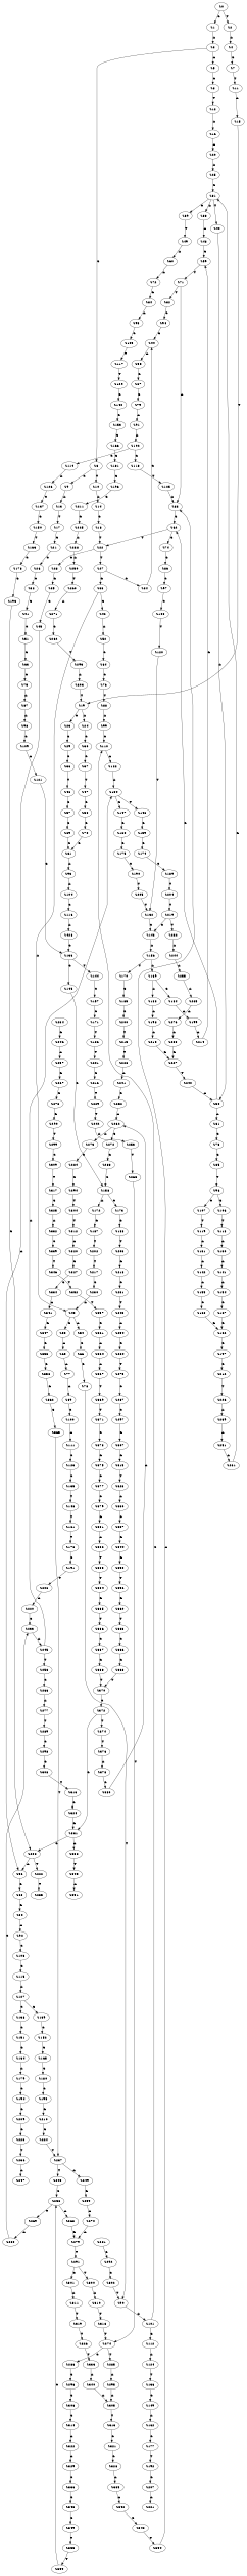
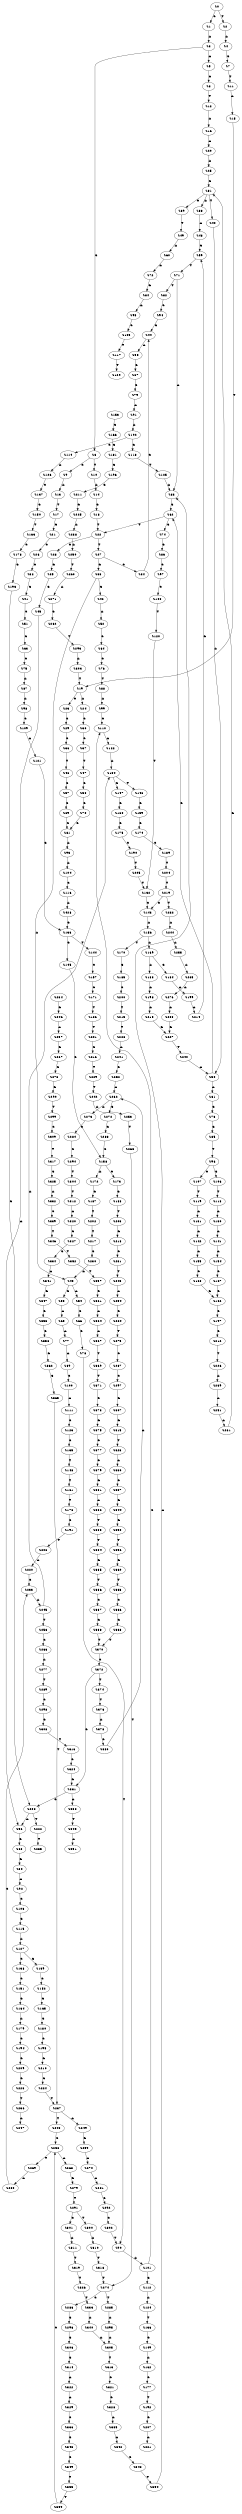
  strict digraph {
    S0
    S1
    S2
    S3
    S4
    S5
    S6
    S7
    S8
    S9
    S10
    S11
    S12
    S13
    S14
    S15
    S16
    S17
    S18
    S19
    S20
    S21
    S22
    S23
    S24
    S25
    S26
    S27
    S28
    S29
    S30
    S31
    S32
    S33
    S34
    S35
    S36
    S37
    S38
    S39
    S40
    S41
    S42
    S43
    S44
    S45
    S46
    S47
    S48
    S49
    S50
    S51
    S52
    S53
    S54
    S55
    S56
    S57
    S58
    S59
    S60
    S61
    S62
    S63
    S64
    S65
    S66
    S67
    S68
    S69
    S70
    S71
    S72
    S73
    S74
    S75
    S76
    S77
    S78
    S79
    S80
    S81
    S82
    S83
    S84
    S85
    S86
    S87
    S88
    S89
    S90
    S91
    S92
    S93
    S94
    S95
    S96
    S97
    S98
    S99
    S100
    S101
    S102
    S103
    S104
    S105
    S106
    S107
    S108
    S109
    S110
    S111
    S112
    S113
    S114
    S115
    S116
    S117
    S118
    S119
    S120
    S121
    S122
    S123
    S124
    S125
    S126
    S127
    n129 [label=S428]
    S129
    S130
    S131
    S132
    S133
    S134
    S135
    S136
    S137
    S138
    S139
-   S140
    S141
    S142
    S143
    S144
    S145
    S146
    S147
    S148
    S149
    S150
    S151
    S152
    S153
    S154
    S155
    S156
    S157
    S158
    S159
    S160
    S161
    S162
    S163
    S164
    S165
    S166
    S167
    S168
    S169
    S170
    S171
    S172
    S173
    S174
    S175
    S176
    S177
    S178
    S179
    S180
    S181
    S182
    S183
    S184
    S185
    S186
    S187
    S188
    S189
    S190
    S191
    S192
    S193
    S194
    S195
    S196
    S197
    S198
    S199
    S200
    S201
    S202
    S203
    S204
    S205
    S206
    S207
    S208
    S209
    S210
    S211
    S212
    S213
    S214
    S215
    S216
    S217
    S218
    S219
    S220
    S221
    S222
    S223
    S224
    S225
    S226
    S227
    S228
    S229
    S230
    S231
    S232
    S233
    S235
    S236
    S237
    S238
    S239
    S240
    S241
    S242
    S243
    S244
    S245
    S234
    S246
    S247
    S248
    S249
    S250
    S251
    S252
    S253
    S254
    S255
    S256
    S257
    S258
    S259
    S260
    S261
    S262
    S263
    S264
    S265
    S266
    S267
    S268
    S269
    S270
    S271
    S272
    S273
    S274
    S275
    S276
    S277
    S278
    S279
    S280
    S281
    S282
    S283
    S284
    S285
    S286
    S287
    S288
    S289
    S290
    S291
    S292
    S293
    S294
    S295
    S296
    S297
    S298
    S299
    S300
    S301
    S302
    S303
    S304
    S305
    S306
    S307
    S308
    S309
    S310
    S311
    S312
    S313
    S314
    S315
    S316
    S317
    S318
    S319
    S320
    S321
    S322
    S323
    S324
    S325
    S326
    S327
    S328
    S329
    S330
    S331
    S332
    S333
    S334
    S335
    S336
    S337
    S338
    S339
    S340
    S341
    S342
    S343
    S344
    S345
    S346
    S347
    S348
    S349
    S350
    S351
    S352
    S353
    S354
    S355
    S356
    S357
    S358
    S359
    S360
    S361
    S362
    S363
    S364
    S365
    S366
    S367
    S368
    S369
    S370
    S371
    S372
    S373
    S374
    S375
    S376
    S377
    S378
    S379
    S380
    S381
    S382
    S383
    S384
    S385
    S386
    S387
    S388
    S0 -> S1 [label=C]
    S0 -> S2 [label=T]
    S1 -> S3 [label=A]
    S2 -> S4 [label=A]
    S3 -> S5 [label=A]
    S3 -> S6 [label=G]
    S4 -> S7 [label=G]
    S5 -> S8 [label=C]
    S6 -> S9 [label=C]
    S6 -> S10 [label=T]
    S7 -> S11 [label=T]
    S8 -> S12 [label=T]
    S9 -> S13 [label=A]
    S10 -> S14 [label=A]
    S11 -> S15 [label=A]
    S12 -> S16 [label=A]
    S13 -> S17 [label=T]
    S14 -> S18 [label=G]
    S15 -> S19 [label=T]
    S16 -> S20 [label=A]
    S17 -> S21 [label=G]
    S18 -> S22 [label=T]
    S19 -> S23 [label=C]
    S19 -> S24 [label=A]
    S20 -> S25 [label=A]
    S21 -> S26 [label=C]
    S22 -> S27 [label=T]
    S22 -> S28 [label=C]
    S23 -> S29 [label=C]
    S24 -> S30 [label=C]
    S25 -> S31 [label=G]
    S26 -> S32 [label=C]
    S27 -> S33 [label=G]
    S27 -> S34 [label=C]
    S28 -> S35 [label=G]
    S29 -> S36 [label=C]
    S30 -> S37 [label=C]
    S31 -> S38 [label=A]
    S31 -> S39 [label=C]
    S31 -> S40 [label=T]
    S32 -> S41 [label=G]
    S33 -> S42 [label=G]
    S33 -> S43 [label=A]
    S34 -> S44 [label=G]
    S35 -> S45 [label=G]
    S36 -> S46 [label=T]
    S37 -> S47 [label=T]
    S38 -> S48 [label=A]
    S39 -> S49 [label=T]
    S40 -> S50 [label=A]
    S41 -> S51 [label=C]
    S42 -> S52 [label=A]
    S43 -> S53 [label=G]
    S43 -> S54 [label=A]
    S44 -> S55 [label=A]
    S45 -> S56 [label=A]
    S46 -> S57 [label=C]
    S47 -> S58 [label=C]
    S48 -> S59 [label=G]
    S49 -> S60 [label=A]
    S50 -> S61 [label=A]
    S50 -> S62 [label=G]
    S51 -> S63 [label=G]
    S52 -> S64 [label=C]
    S53 -> S65 [label=A]
    S54 -> S66 [label=C]
    S55 -> S67 [label=G]
    S56 -> S68 [label=G]
    S57 -> S69 [label=C]
    S58 -> S70 [label=C]
    S59 -> S71 [label=T]
    S60 -> S72 [label=A]
    S61 -> S73 [label=G]
    S62 -> S22 [label=T]
    S62 -> S74 [label=G]
    S63 -> S75 [label=C]
    S64 -> S76 [label=C]
    S65 -> S77 [label=A]
    S66 -> S78 [label=C]
    S67 -> S79 [label=G]
    S68 -> S80 [label=G]
    S69 -> S81 [label=C]
    S70 -> S81 [label=C]
    S71 -> S82 [label=T]
    S71 -> S83 [label=A]
    S72 -> S84 [label=G]
    S73 -> S85 [label=G]
    S74 -> S86 [label=G]
    S75 -> S87 [label=A]
    S76 -> S88 [label=T]
    S77 -> S89 [label=A]
    S78 -> S90 [label=T]
    S79 -> S91 [label=A]
    S80 -> S92 [label=A]
    S81 -> S93 [label=A]
    S82 -> S94 [label=C]
    S83 -> S62 [label=G]
    S84 -> S95 [label=A]
    S85 -> S96 [label=T]
    S86 -> S97 [label=C]
    S87 -> S98 [label=A]
    S88 -> S99 [label=A]
    S89 -> S100 [label=C]
    S90 -> S101 [label=A]
    S91 -> S102 [label=A]
    S92 -> S103 [label=C]
    S93 -> S104 [label=A]
    S94 -> S44 [label=G]
    S95 -> S105 [label=C]
    S96 -> S106 [label=G]
    S96 -> S107 [label=C]
    S97 -> S108 [label=C]
    S98 -> S109 [label=C]
    S99 -> S110 [label=C]
    S100 -> S111 [label=A]
    S101 -> S110 [label=C]
    S101 -> S112 [label=G]
    S102 -> S113 [label=G]
    S102 -> S114 [label=C]
    S103 -> S115 [label=G]
    S104 -> S116 [label=C]
    S105 -> S117 [label=T]
    S106 -> S118 [label=T]
    S107 -> S119 [label=T]
    S108 -> S120 [label=T]
    S109 -> S121 [label=A]
    S110 -> S122 [label=A]
    S111 -> S123 [label=C]
    S112 -> S124 [label=A]
    S113 -> S125 [label=T]
    S114 -> S126 [label=A]
    S115 -> S127 [label=A]
    S116 -> n129 [label=A]
    S117 -> S129 [label=T]
    S118 -> S130 [label=A]
    S119 -> S131 [label=A]
    S120 -> S132 [label=T]
    S121 -> S133 [label=G]
    S122 -> S134 [label=A]
    S123 -> S135 [label=C]
    S124 -> S136 [label=T]
    S125 -> S83 [label=A]
    S126 -> S137 [label=C]
    S127 -> S138 [label=C]
    S127 -> S139 [label=G]
    n129 -> S133 [label=G]
-   S129 -> S140 [label=C]
    S130 -> S141 [label=A]
    S131 -> S142 [label=A]
    S132 -> S143 [label=C]
    S133 -> S144 [label=T]
    S133 -> S145 [label=G]
    S134 -> S146 [label=T]
    S134 -> S147 [label=G]
    S135 -> S148 [label=T]
    S136 -> S149 [label=G]
    S137 -> S150 [label=G]
    S138 -> S151 [label=C]
    S139 -> S152 [label=C]
-   S140 -> S153 [label=C]
    S141 -> S154 [label=A]
    S142 -> S155 [label=A]
    S143 -> S156 [label=A]
    S144 -> S157 [label=C]
    S145 -> S158 [label=C]
    S146 -> S159 [label=G]
    S147 -> S160 [label=G]
    S148 -> S161 [label=T]
    S149 -> S162 [label=A]
    S150 -> S163 [label=T]
    S151 -> S164 [label=G]
    S152 -> S165 [label=G]
    S153 -> S166 [label=G]
    S154 -> S167 [label=C]
    S155 -> S168 [label=C]
    S156 -> S169 [label=A]
    S156 -> S170 [label=T]
    S157 -> S171 [label=C]
    S158 -> S172 [label=A]
    S158 -> S173 [label=C]
    S159 -> S174 [label=C]
    S160 -> S175 [label=C]
    S161 -> S176 [label=T]
    S162 -> S177 [label=C]
    S163 -> S178 [label=C]
    S164 -> S179 [label=A]
    S165 -> S180 [label=G]
    S166 -> S181 [label=G]
    S167 -> S182 [label=G]
    S168 -> S182 [label=G]
    S169 -> S183 [label=A]
    S169 -> S184 [label=G]
    S170 -> S185 [label=G]
    S171 -> S186 [label=T]
    S172 -> S187 [label=G]
    S173 -> S188 [label=G]
    S174 -> S189 [label=C]
    S175 -> S190 [label=C]
    S176 -> S191 [label=C]
    S177 -> S192 [label=T]
    S178 -> S193 [label=G]
    S179 -> S194 [label=C]
    S180 -> S195 [label=C]
    S181 -> S196 [label=G]
    S182 -> S197 [label=C]
    S183 -> S198 [label=A]
    S184 -> S199 [label=A]
    S185 -> S200 [label=C]
    S186 -> S201 [label=T]
    S187 -> S202 [label=T]
    S188 -> S203 [label=T]
    S189 -> S204 [label=T]
    S190 -> S205 [label=T]
    S191 -> S206 [label=T]
    S192 -> S207 [label=G]
    S193 -> S208 [label=G]
    S194 -> S209 [label=G]
    S195 -> S210 [label=G]
    S196 -> S211 [label=G]
    S197 -> S212 [label=C]
    S198 -> S213 [label=A]
    S199 -> S214 [label=A]
    S200 -> S215 [label=T]
    S201 -> S216 [label=G]
    S202 -> S217 [label=T]
    S203 -> S218 [label=G]
    S204 -> S219 [label=T]
    S205 -> S132 [label=T]
    S206 -> S220 [label=A]
    S207 -> S221 [label=A]
    S208 -> S56 [label=A]
    S208 -> S222 [label=T]
    S209 -> S223 [label=G]
    S210 -> S224 [label=G]
    S211 -> S225 [label=G]
    S212 -> S226 [label=T]
    S213 -> S227 [label=G]
    S214 -> S59 [label=G]
    S215 -> S228 [label=T]
    S216 -> S229 [label=T]
    S217 -> S230 [label=G]
    S218 -> S231 [label=C]
    S219 -> S143 [label=C]
    S219 -> S232 [label=T]
    S220 -> S233 [label=C]
    S222 -> S235 [label=T]
    S223 -> S236 [label=T]
    S224 -> S237 [label=T]
    S225 -> S238 [label=A]
    S226 -> S239 [label=A]
    S227 -> S240 [label=T]
    S228 -> S241 [label=A]
    S229 -> S242 [label=T]
    S230 -> S43 [label=A]
    S231 -> S243 [label=T]
    S232 -> S244 [label=A]
    S233 -> S245 [label=A]
    S236 -> S247 [label=A]
    S237 -> S248 [label=T]
    S237 -> S249 [label=A]
    S238 -> S250 [label=A]
    S239 -> S251 [label=A]
    S240 -> S50 [label=A]
    S241 -> S252 [label=C]
    S242 -> S253 [label=A]
    S243 -> S254 [label=A]
    S244 -> S255 [label=A]
    S245 -> S134 [label=A]
    S245 -> S256 [label=T]
    S234 -> S246 [label=G]
    S246 -> S257 [label=A]
    S248 -> S258 [label=C]
    S249 -> S259 [label=G]
    S250 -> S260 [label=T]
    S251 -> S261 [label=A]
    S252 -> S262 [label=A]
    S253 -> S263 [label=T]
    S254 -> S264 [label=C]
    S255 -> S265 [label=A]
    S256 -> S266 [label=C]
    S257 -> S267 [label=G]
    S258 -> S268 [label=A]
    S258 -> S269 [label=T]
    S259 -> S270 [label=A]
    S260 -> S271 [label=A]
    S261 -> S31 [label=G]
    S262 -> S272 [label=G]
    S262 -> S273 [label=A]
    S263 -> S274 [label=T]
    S264 -> S275 [label=T]
    S265 -> S276 [label=A]
    S266 -> S277 [label=A]
    S267 -> S278 [label=G]
    S268 -> S279 [label=G]
    S269 -> S280 [label=A]
-   S270 -> S279 [label=A]
+   S270 -> S281 [label=A]
    S271 -> S282 [label=G]
    S272 -> S283 [label=G]
    S273 -> S284 [label=C]
    S274 -> S285 [label=T]
    S274 -> S286 [label=C]
    S275 -> S287 [label=C]
    S276 -> S288 [label=A]
    S277 -> S289 [label=T]
    S278 -> S290 [label=G]
    S279 -> S291 [label=T]
    S280 -> S233 [label=C]
    S281 -> S292 [label=C]
    S282 -> S293 [label=T]
    S283 -> S158 [label=C]
    S284 -> S294 [label=C]
    S285 -> S295 [label=A]
    S286 -> S296 [label=G]
    S287 -> S297 [label=C]
    S288 -> S227 [label=G]
    S289 -> S298 [label=C]
    S290 -> S299 [label=T]
    S291 -> S300 [label=T]
    S291 -> S301 [label=C]
    S292 -> S302 [label=C]
    S293 -> S303 [label=A]
    S294 -> S304 [label=T]
    S295 -> S305 [label=A]
    S296 -> S306 [label=G]
    S297 -> S307 [label=G]
    S298 -> S308 [label=G]
    S299 -> S309 [label=C]
    S300 -> S310 [label=A]
    S301 -> S311 [label=A]
    S302 -> S90 [label=T]
    S303 -> S19 [label=T]
    S304 -> S312 [label=T]
    S305 -> S313 [label=T]
    S306 -> S314 [label=G]
    S307 -> S315 [label=G]
    S308 -> S316 [label=T]
    S309 -> S317 [label=T]
    S310 -> S318 [label=T]
    S311 -> S319 [label=T]
    S312 -> S320 [label=A]
    S313 -> S321 [label=C]
    S314 -> S322 [label=A]
    S315 -> S323 [label=T]
    S316 -> S324 [label=C]
    S317 -> S325 [label=G]
    S318 -> S274 [label=T]
    S319 -> S326 [label=T]
    S320 -> S327 [label=G]
    S321 -> S328 [label=G]
    S322 -> S329 [label=A]
    S323 -> S330 [label=A]
    S324 -> S331 [label=G]
    S325 -> S332 [label=A]
    S326 -> S333 [label=T]
    S327 -> S334 [label=G]
    S328 -> S335 [label=A]
    S329 -> S336 [label=C]
    S330 -> S337 [label=C]
    S331 -> S208 [label=G]
    S331 -> S338 [label=A]
    S332 -> S339 [label=C]
    S333 -> S340 [label=A]
    S334 -> S341 [label=A]
    S335 -> S342 [label=A]
    S336 -> S343 [label=G]
    S337 -> S344 [label=G]
    S338 -> S345 [label=T]
    S339 -> S346 [label=T]
    S340 -> S305 [label=A]
    S341 -> S347 [label=G]
    S342 -> S348 [label=G]
    S343 -> S349 [label=G]
    S344 -> S350 [label=G]
    S345 -> S351 [label=A]
    S346 -> S352 [label=T]
    S347 -> S353 [label=G]
    S348 -> S354 [label=T]
    S349 -> S355 [label=T]
    S350 -> S356 [label=T]
    S352 -> S357 [label=T]
    S353 -> S358 [label=C]
    S354 -> S83 [label=A]
    S355 -> S359 [label=T]
    S356 -> S360 [label=G]
    S357 -> S361 [label=C]
    S358 -> S362 [label=G]
    S359 -> S258 [label=C]
    S360 -> S363 [label=T]
    S361 -> S364 [label=A]
    S362 -> S365 [label=G]
    S363 -> S366 [label=C]
    S364 -> S367 [label=A]
    S365 -> S237 [label=T]
    S366 -> S368 [label=G]
    S367 -> S369 [label=T]
    S368 -> S370 [label=T]
    S369 -> S371 [label=T]
    S370 -> S372 [label=C]
    S371 -> S373 [label=C]
    S372 -> S331 [label=G]
    S372 -> S374 [label=T]
    S373 -> S375 [label=G]
    S374 -> S376 [label=T]
    S375 -> S377 [label=C]
    S376 -> S378 [label=A]
    S377 -> S379 [label=C]
    S378 -> S380 [label=C]
    S379 -> S381 [label=G]
    S380 -> S262 [label=A]
    S381 -> S382 [label=A]
    S382 -> S383 [label=T]
    S383 -> S384 [label=T]
    S384 -> S385 [label=G]
    S385 -> S386 [label=T]
    S386 -> S387 [label=C]
    S387 -> S388 [label=G]
    S388 -> S370 [label=T]
  }
